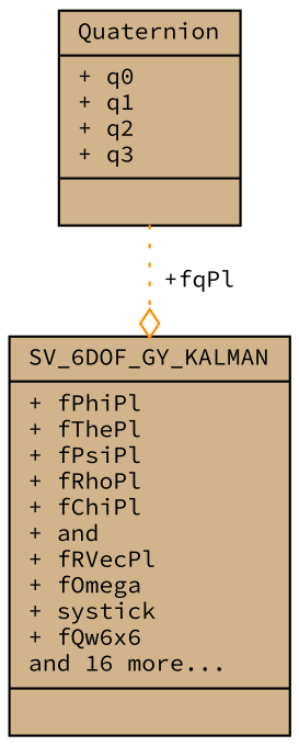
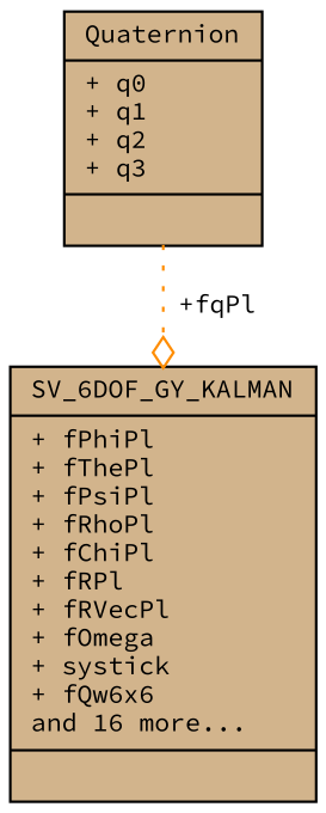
  digraph {
    fontname="Source Code Pro"
    node [color=black fillcolor=tan fontname="Source Code Pro" fontsize=10 shape=record style=filled]
-   n1 [fontcolor=black height=0.2 label="{SV_6DOF_GY_KALMAN\n|+ fPhiPl\l+ fThePl\l+ fPsiPl\l+ fRhoPl\l+ fChiPl\l+ and\l+ fRVecPl\l+ fOmega\l+ systick\l+ fQw6x6\land 16 more...\l|}" width=0.4]
+   n1 [fontcolor=black height=0.2 label="{SV_6DOF_GY_KALMAN\n|+ fPhiPl\l+ fThePl\l+ fPsiPl\l+ fRhoPl\l+ fChiPl\l+ fRPl\l+ fRVecPl\l+ fOmega\l+ systick\l+ fQw6x6\land 16 more...\l|}" width=0.4]
    n2 [height=0.2 label="{Quaternion\n|+ q0\l+ q1\l+ q2\l+ q3\l|}" width=0.4]
    n2 -> n1 [arrowhead=odiamond color=darkorange fontname="Source Code Pro" fontsize=10 label=" +fqPl" labelfontname=Helvetica labelfontsize=10 style=dotted]
  }
